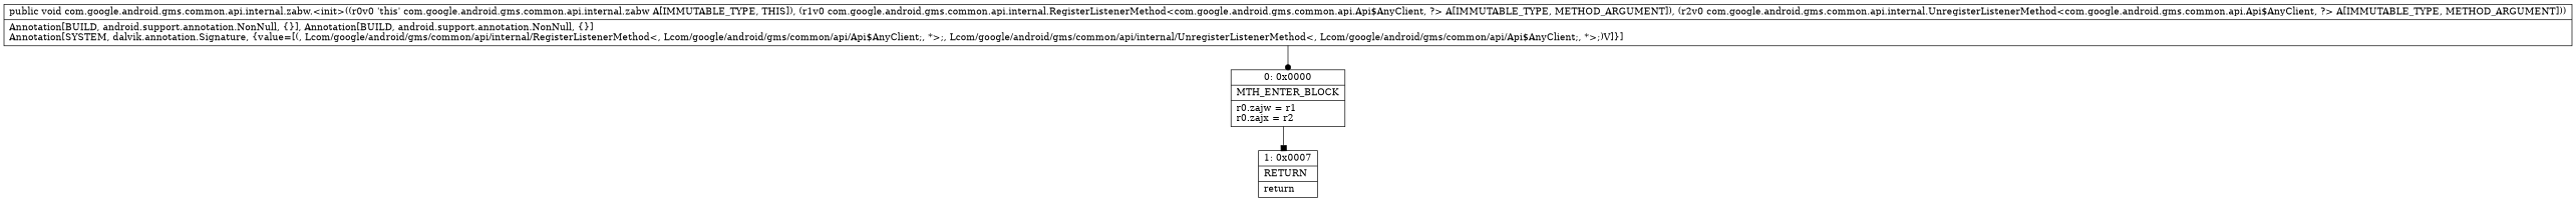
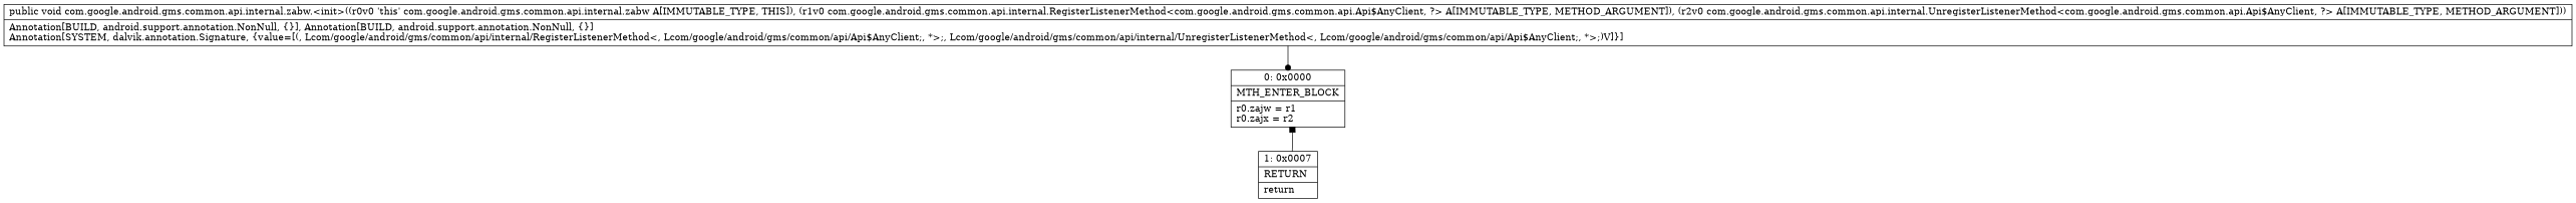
  digraph {
    node [shape=record]
    n1 [label="{0\:\ 0x0000|MTH_ENTER_BLOCK\l|r0.zajw = r1\lr0.zajx = r2\l}"]
    n2 [label="{1\:\ 0x0007|RETURN\l|return\l}"]
    n3 [label="{public void com.google.android.gms.common.api.internal.zabw.\<init\>((r0v0 'this' com.google.android.gms.common.api.internal.zabw A[IMMUTABLE_TYPE, THIS]), (r1v0 com.google.android.gms.common.api.internal.RegisterListenerMethod\<com.google.android.gms.common.api.Api$AnyClient, ?\> A[IMMUTABLE_TYPE, METHOD_ARGUMENT]), (r2v0 com.google.android.gms.common.api.internal.UnregisterListenerMethod\<com.google.android.gms.common.api.Api$AnyClient, ?\> A[IMMUTABLE_TYPE, METHOD_ARGUMENT]))  | Annotation[BUILD, android.support.annotation.NonNull, \{\}], Annotation[BUILD, android.support.annotation.NonNull, \{\}]\lAnnotation[SYSTEM, dalvik.annotation.Signature, \{value=[(, Lcom\/google\/android\/gms\/common\/api\/internal\/RegisterListenerMethod\<, Lcom\/google\/android\/gms\/common\/api\/Api$AnyClient;, *\>;, Lcom\/google\/android\/gms\/common\/api\/internal\/UnregisterListenerMethod\<, Lcom\/google\/android\/gms\/common\/api\/Api$AnyClient;, *\>;)V]\}]\l}"]
-   n1 -> n2 [arrowhead=box]
+   n2 -> n1 [arrowhead=box]
    n3 -> n1 [arrowhead=dot]
  }
